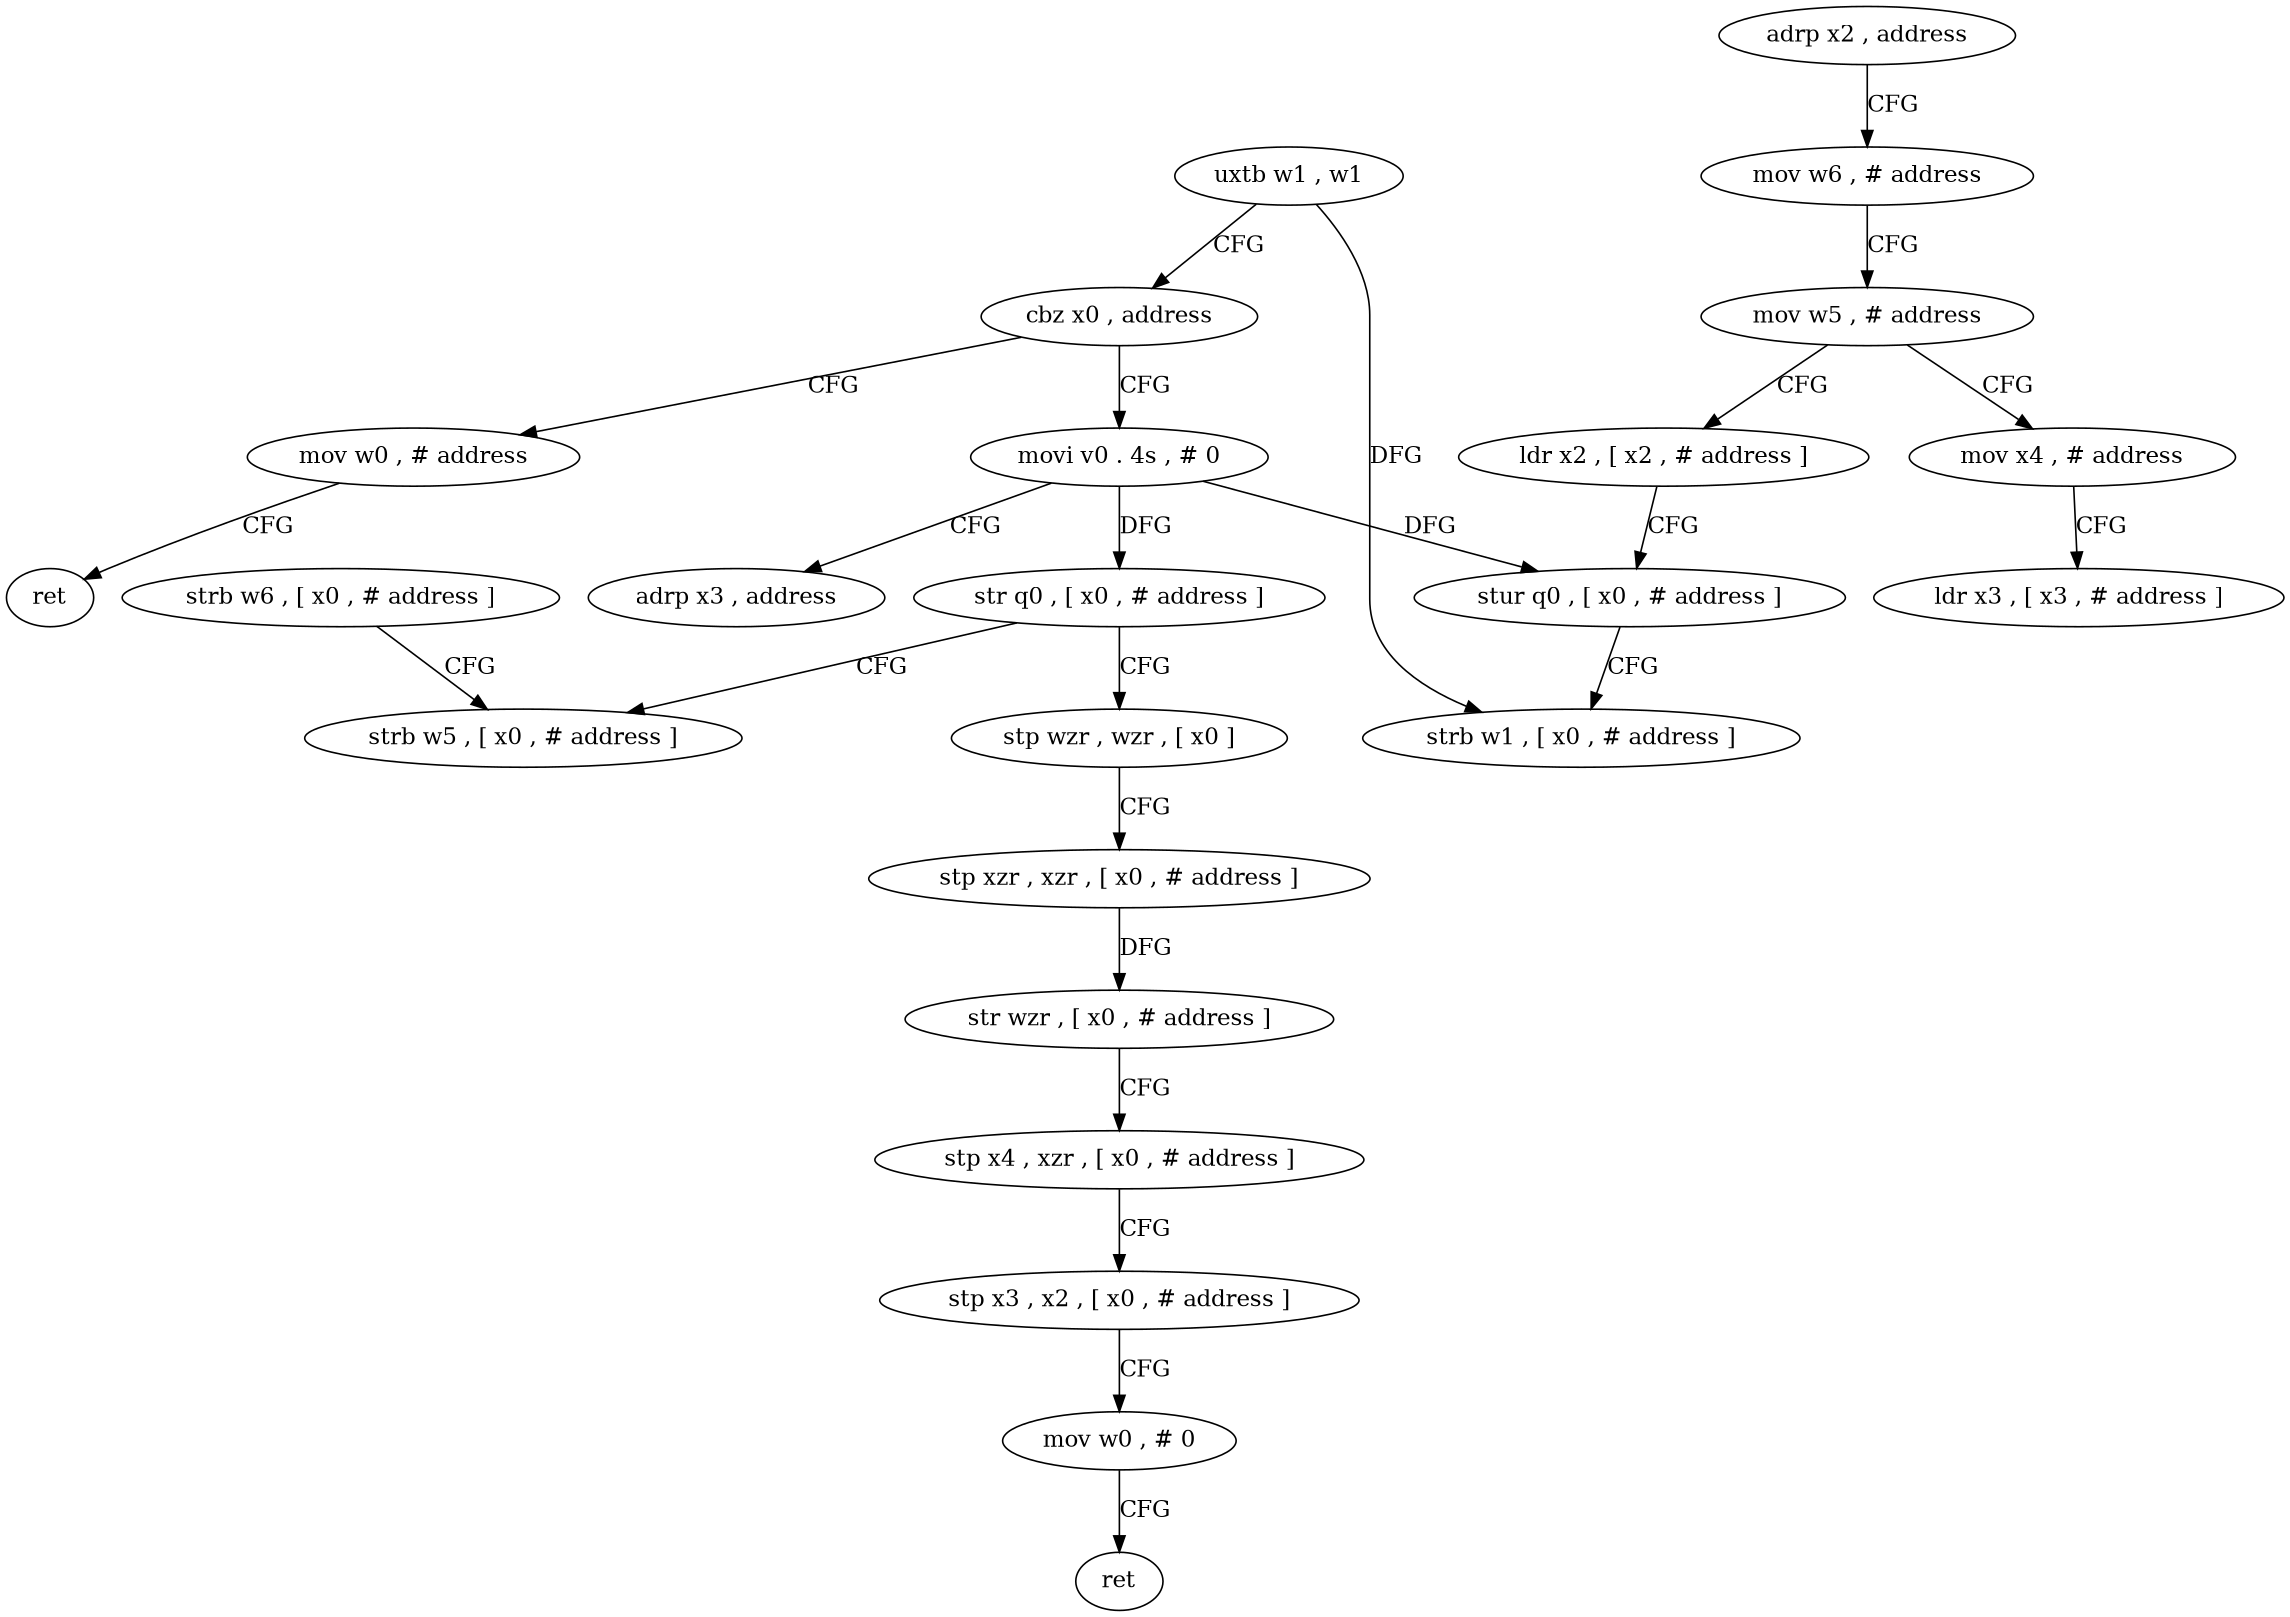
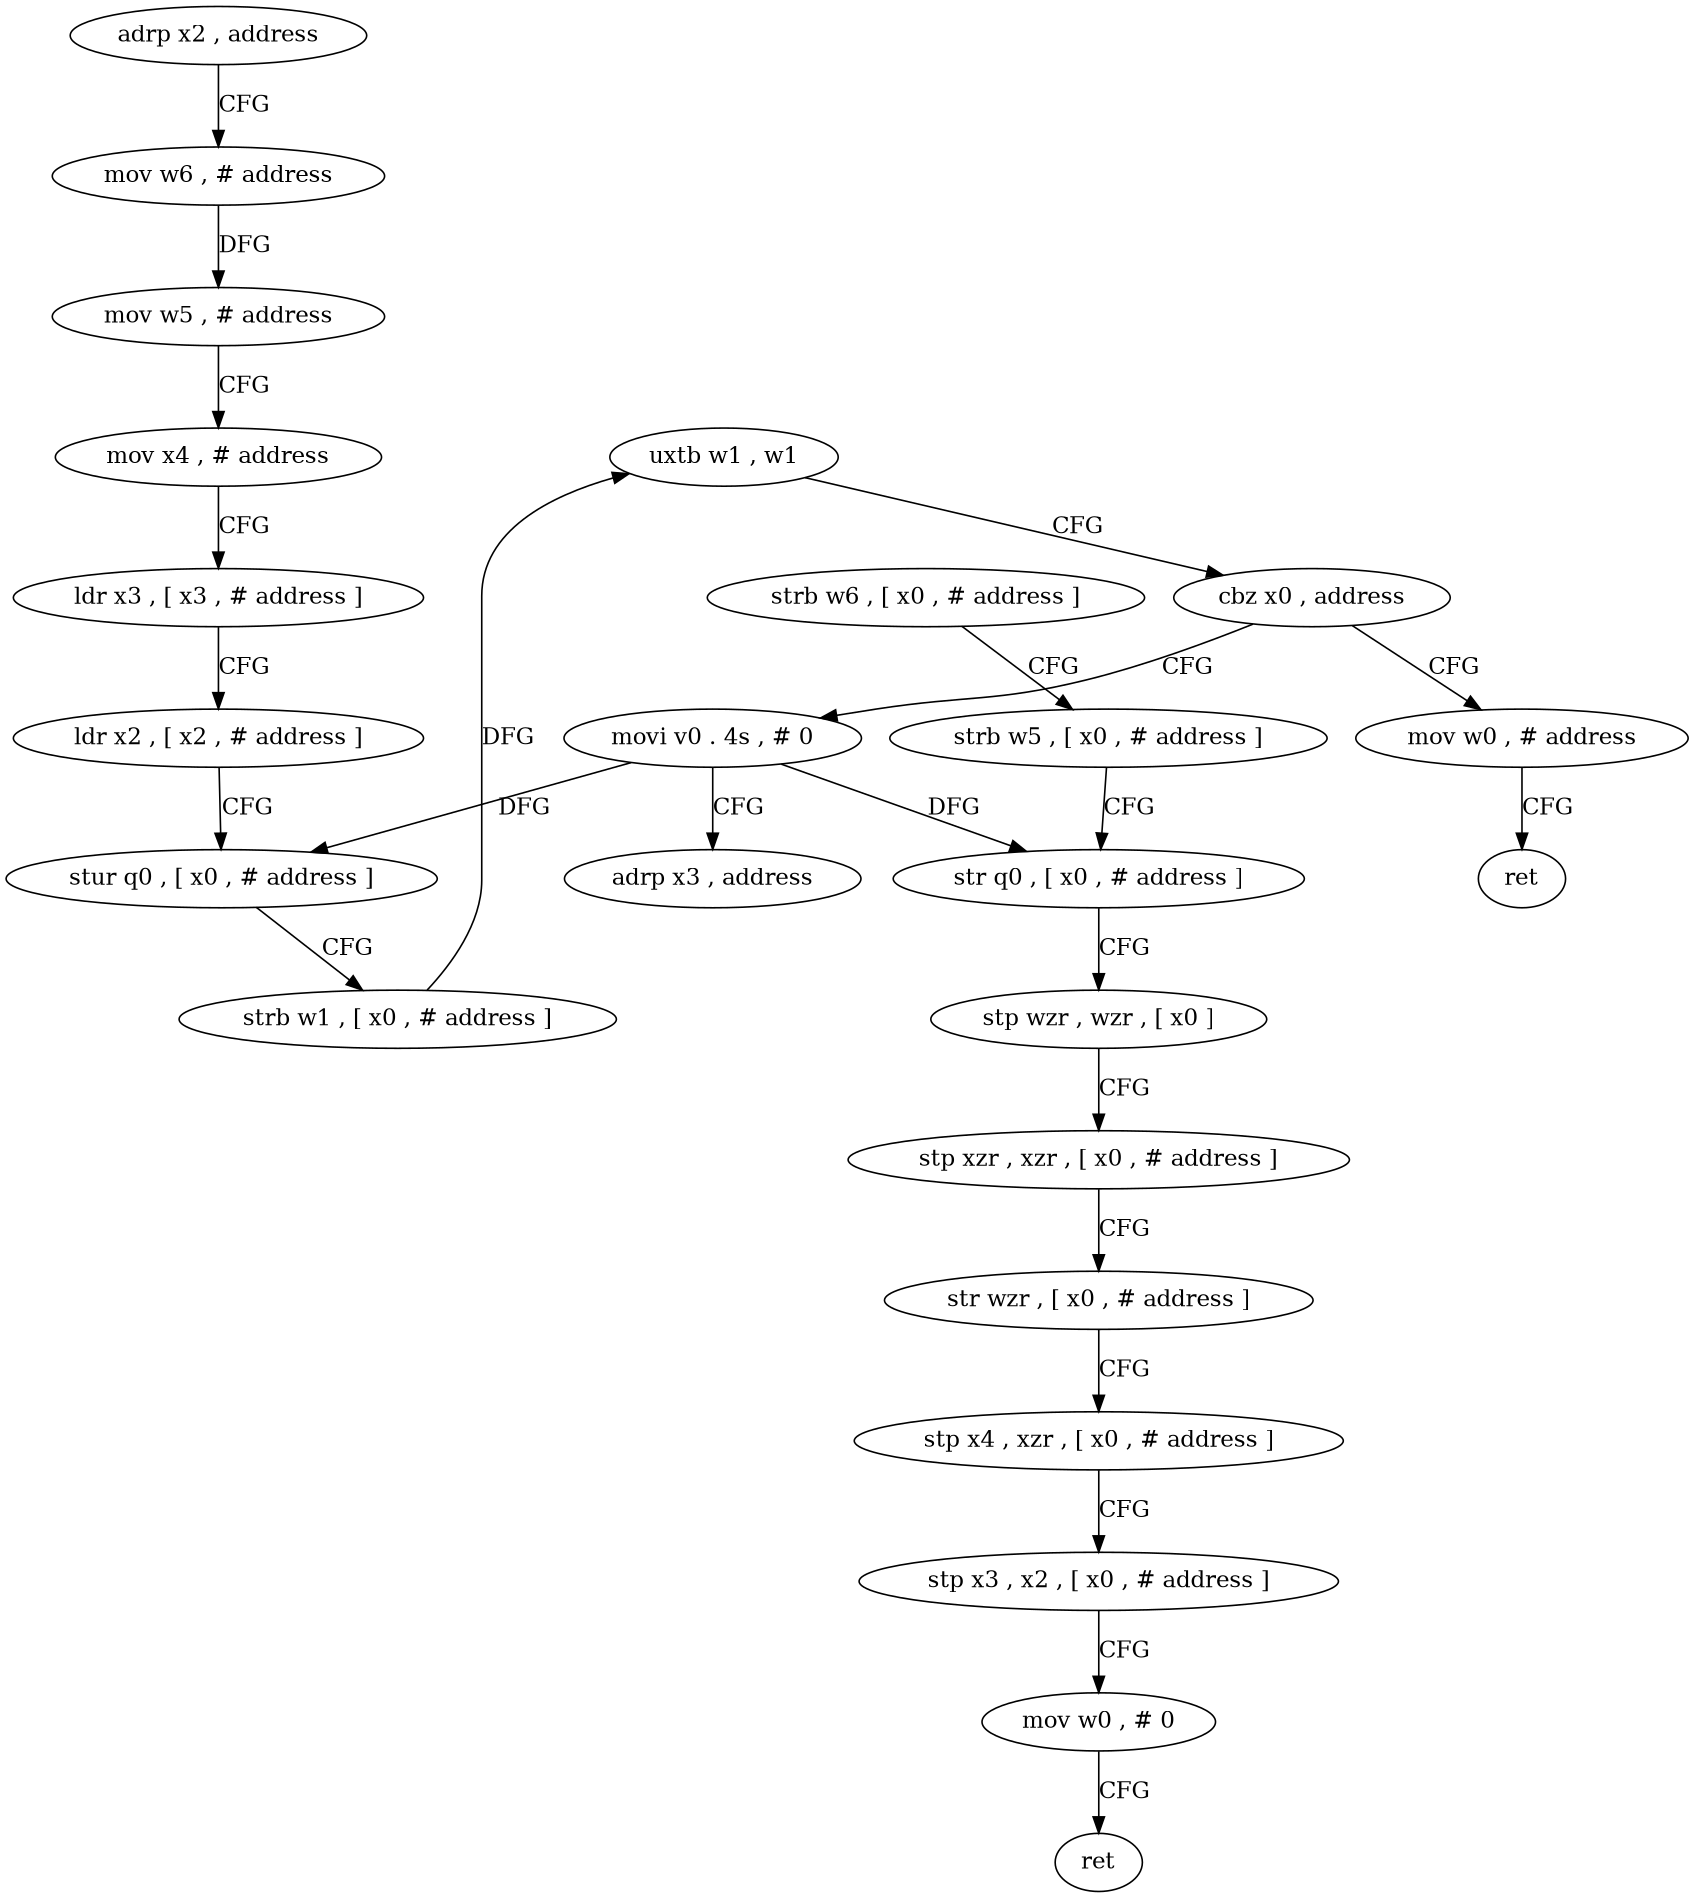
  digraph {
    n1 [label="uxtb w1 , w1"]
    n2 [label="cbz x0 , address"]
    n3 [label="strb w1 , [ x0 , # address ]"]
    n4 [label="mov w0 , # address"]
    n5 [label="movi v0 . 4s , # 0"]
    n6 [label=ret]
    n7 [label="adrp x3 , address"]
    n8 [label="stur q0 , [ x0 , # address ]"]
    n9 [label="str q0 , [ x0 , # address ]"]
    n10 [label="stp wzr , wzr , [ x0 ]"]
    n11 [label="adrp x2 , address"]
    n12 [label="mov w6 , # address"]
    n13 [label="mov w5 , # address"]
    n14 [label="mov x4 , # address"]
    n15 [label="ldr x3 , [ x3 , # address ]"]
    n16 [label="ldr x2 , [ x2 , # address ]"]
    n17 [label="strb w6 , [ x0 , # address ]"]
    n18 [label="strb w5 , [ x0 , # address ]"]
    n19 [label="stp xzr , xzr , [ x0 , # address ]"]
    n20 [label="str wzr , [ x0 , # address ]"]
    n21 [label="stp x4 , xzr , [ x0 , # address ]"]
    n22 [label="stp x3 , x2 , [ x0 , # address ]"]
    n23 [label="mov w0 , # 0"]
    n24 [label=ret]
    n1 -> n2 [label=CFG]
-   n1 -> n3 [label=DFG]
+   n3 -> n1 [label=DFG]
    n2 -> n4 [label=CFG]
    n2 -> n5 [label=CFG]
    n4 -> n6 [label=CFG]
    n5 -> n7 [label=CFG]
    n5 -> n8 [label=DFG]
    n5 -> n9 [label=DFG]
    n8 -> n3 [label=CFG]
    n9 -> n10 [label=CFG]
    n10 -> n19 [label=CFG]
    n11 -> n12 [label=CFG]
-   n12 -> n13 [label=CFG]
+   n12 -> n13 [label=DFG]
    n13 -> n14 [label=CFG]
    n14 -> n15 [label=CFG]
-   n13 -> n16 [label=CFG]
+   n15 -> n16 [label=CFG]
    n16 -> n8 [label=CFG]
    n17 -> n18 [label=CFG]
-   n9 -> n18 [label=CFG]
-   n19 -> n20 [label=DFG]
+   n18 -> n9 [label=CFG]
+   n19 -> n20 [label=CFG]
    n20 -> n21 [label=CFG]
    n21 -> n22 [label=CFG]
    n22 -> n23 [label=CFG]
    n23 -> n24 [label=CFG]
  }
